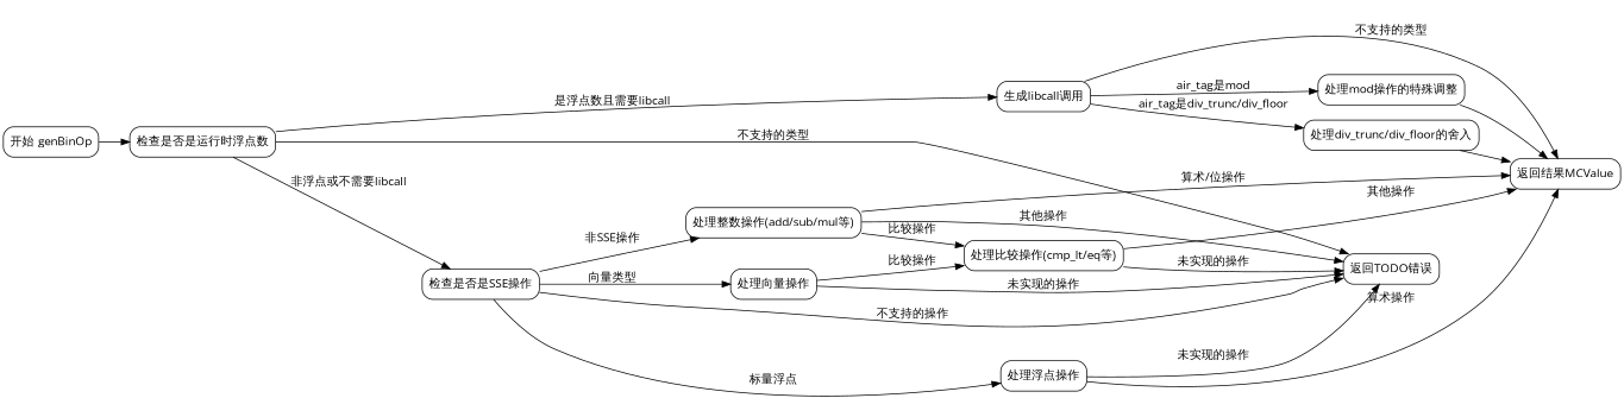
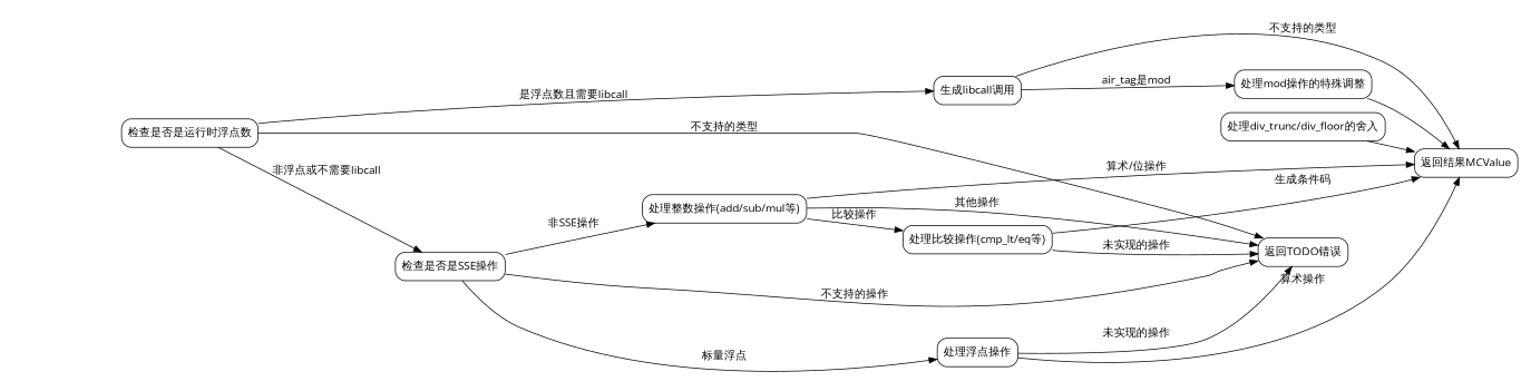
  digraph {
    fontname="Open Sans"
    rankdir=LR
    node [fontname="Open Sans" shape=rectangle style=rounded]
    edge [fontname="Open Sans"]
-   n1 [label="开始 genBinOp"]
    n2 [label="检查是否是运行时浮点数"]
    n3 [label="生成libcall调用"]
    n4 [label="检查是否是SSE操作"]
    n5 [label="返回TODO错误"]
    n6 [label="处理mod操作的特殊调整"]
    n7 [label="处理div_trunc/div_floor的舍入"]
    n8 [label="返回结果MCValue"]
    n9 [label="处理整数操作(add/sub/mul等)"]
-   n10 [label="处理向量操作"]
    n11 [label="处理浮点操作"]
    n12 [label="处理比较操作(cmp_lt/eq等)"]
-   n1 -> n2
    n2 -> n3 [label="是浮点数且需要libcall"]
    n2 -> n4 [label="非浮点或不需要libcall"]
    n2 -> n5 [label="不支持的类型"]
    n3 -> n6 [label="air_tag是mod"]
-   n3 -> n7 [label="air_tag是div_trunc/div_floor"]
    n3 -> n8 [label="不支持的类型"]
    n4 -> n5 [label="不支持的操作"]
    n4 -> n9 [label="非SSE操作"]
-   n4 -> n10 [label="向量类型"]
    n4 -> n11 [label="标量浮点"]
    n5 -> n8 [style=invis]
    n6 -> n8
    n7 -> n8
    n9 -> n5 [label="其他操作"]
    n9 -> n8 [label="算术/位操作"]
    n9 -> n12 [label="比较操作"]
-   n10 -> n5 [label="未实现的操作"]
-   n10 -> n12 [label="比较操作"]
    n11 -> n5 [label="未实现的操作"]
    n11 -> n8 [label="算术操作"]
    n12 -> n5 [label="未实现的操作"]
-   n12 -> n8 [label="其他操作"]
+   n12 -> n8 [label="生成条件码"]
  }
